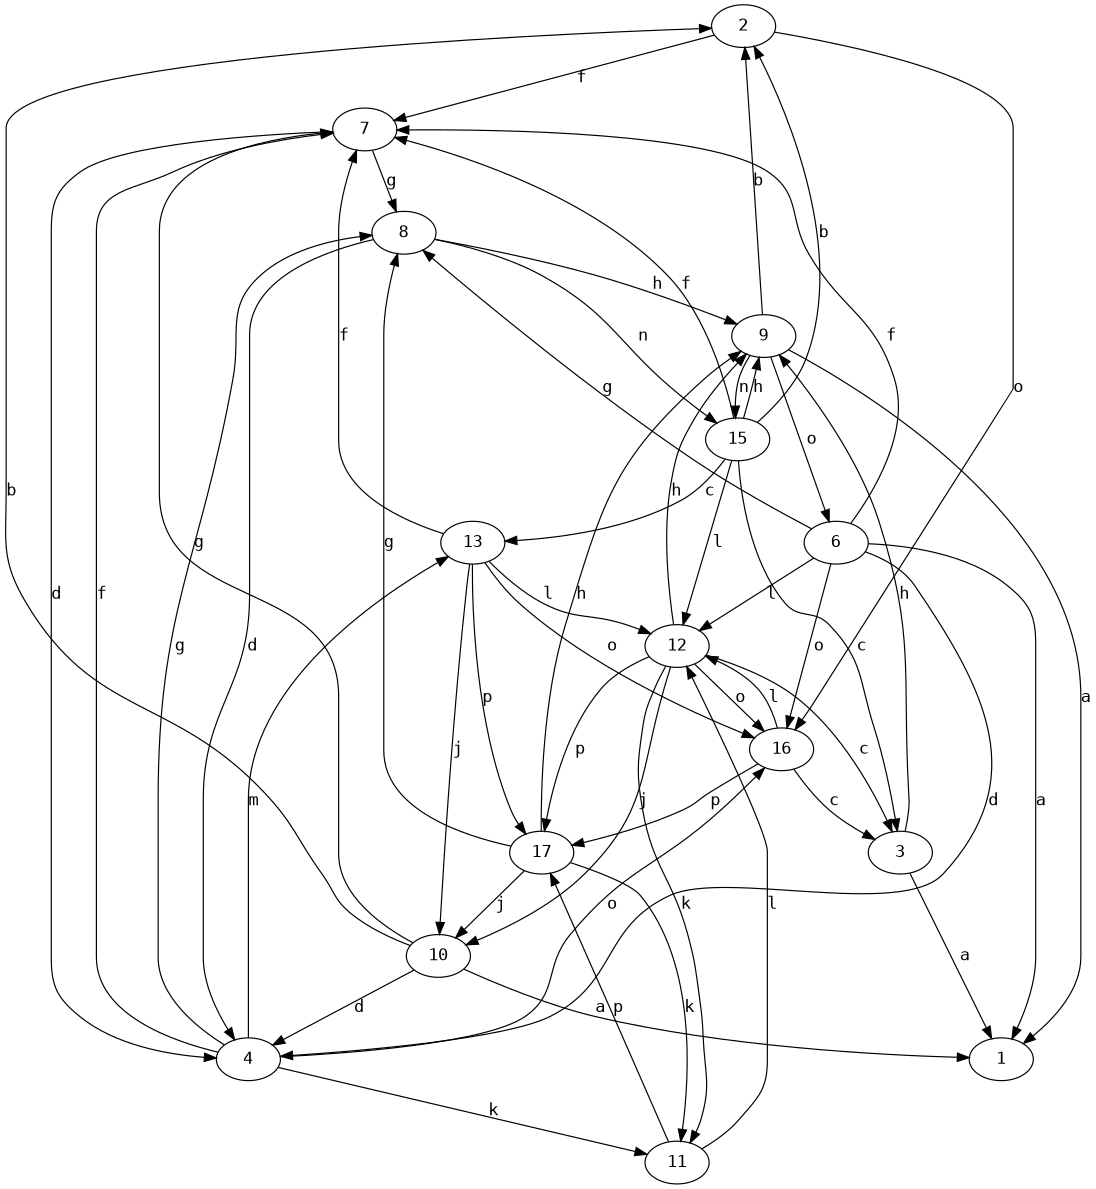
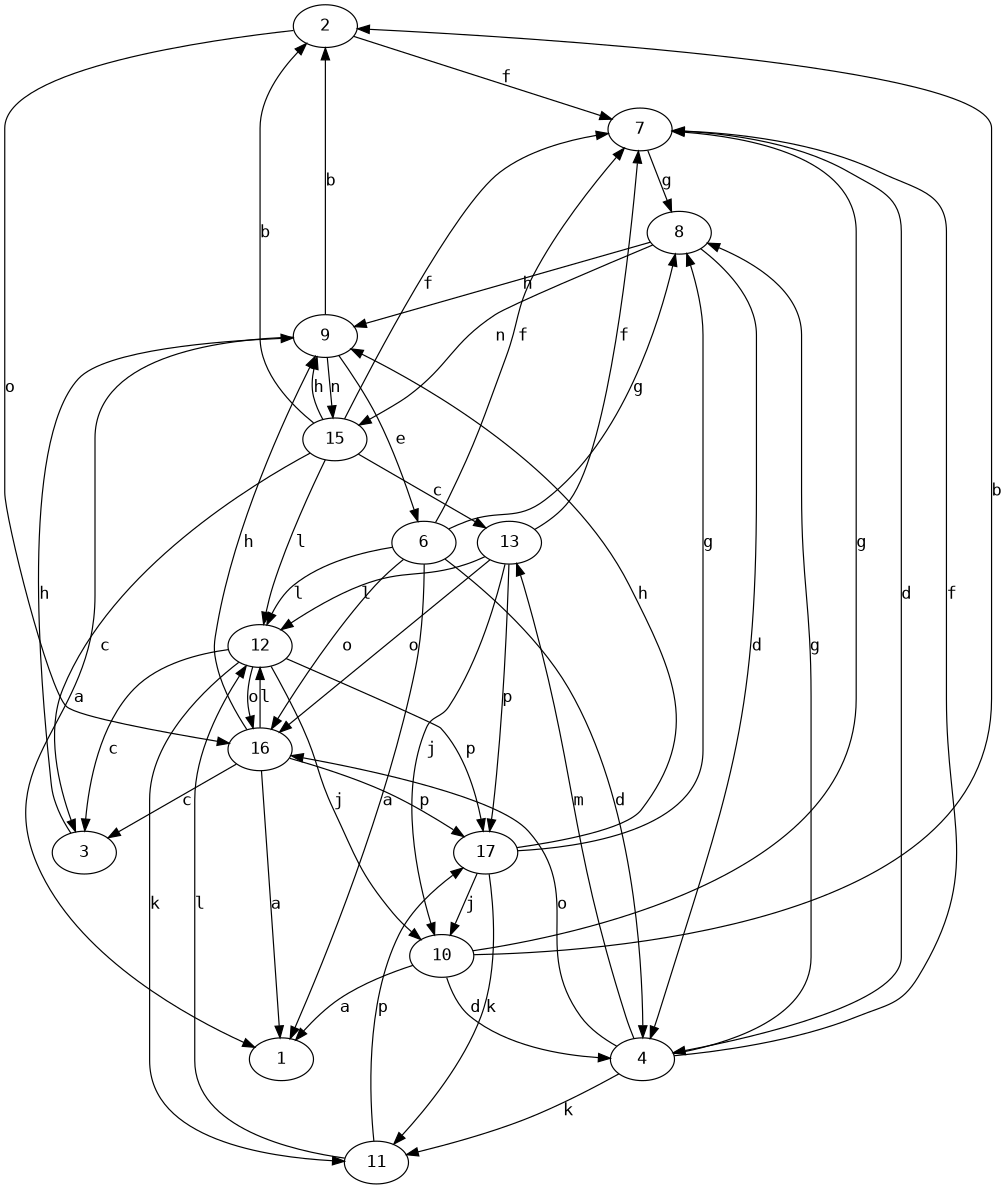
  strict digraph {
    fontname="DejaVu Sans Mono"
    node [fontname="DejaVu Sans Mono"]
    edge [fontname="DejaVu Sans Mono"]
    2
    7
    16
    17
    9
    8
    11
    10
    4
    3
    12
    1
    6
    15
    13
    2 -> 7 [label=f]
    2 -> 16 [label=o]
    7 -> 8 [label=g]
    7 -> 4 [label=d]
    16 -> 17 [label=p]
    16 -> 3 [label=c]
    16 -> 12 [label=l]
    17 -> 9 [label=h]
    17 -> 8 [label=g]
    17 -> 11 [label=k]
    17 -> 10 [label=j]
    9 -> 2 [label=b]
    9 -> 1 [label=a]
-   9 -> 6 [label=o]
+   9 -> 6 [label=e]
    9 -> 15 [label=n]
    8 -> 9 [label=h]
    8 -> 4 [label=d]
    8 -> 15 [label=n]
    11 -> 17 [label=p]
    11 -> 12 [label=l]
    10 -> 2 [label=b]
    10 -> 7 [label=g]
    10 -> 4 [label=d]
    10 -> 1 [label=a]
    4 -> 7 [label=f]
    4 -> 16 [label=o]
    4 -> 8 [label=g]
    4 -> 11 [label=k]
    4 -> 13 [label=m]
    3 -> 9 [label=h]
-   3 -> 1 [label=a]
+   16 -> 1 [label=a]
    12 -> 16 [label=o]
    12 -> 17 [label=p]
-   12 -> 9 [label=h]
+   16 -> 9 [label=h]
    12 -> 11 [label=k]
    12 -> 10 [label=j]
    12 -> 3 [label=c]
    6 -> 7 [label=f]
    6 -> 16 [label=o]
    6 -> 8 [label=g]
    6 -> 4 [label=d]
    6 -> 12 [label=l]
    6 -> 1 [label=a]
    15 -> 2 [label=b]
    15 -> 7 [label=f]
    15 -> 9 [label=h]
    15 -> 3 [label=c]
    15 -> 12 [label=l]
    15 -> 13 [label=c]
    13 -> 7 [label=f]
    13 -> 16 [label=o]
    13 -> 17 [label=p]
    13 -> 10 [label=j]
    13 -> 12 [label=l]
  }
